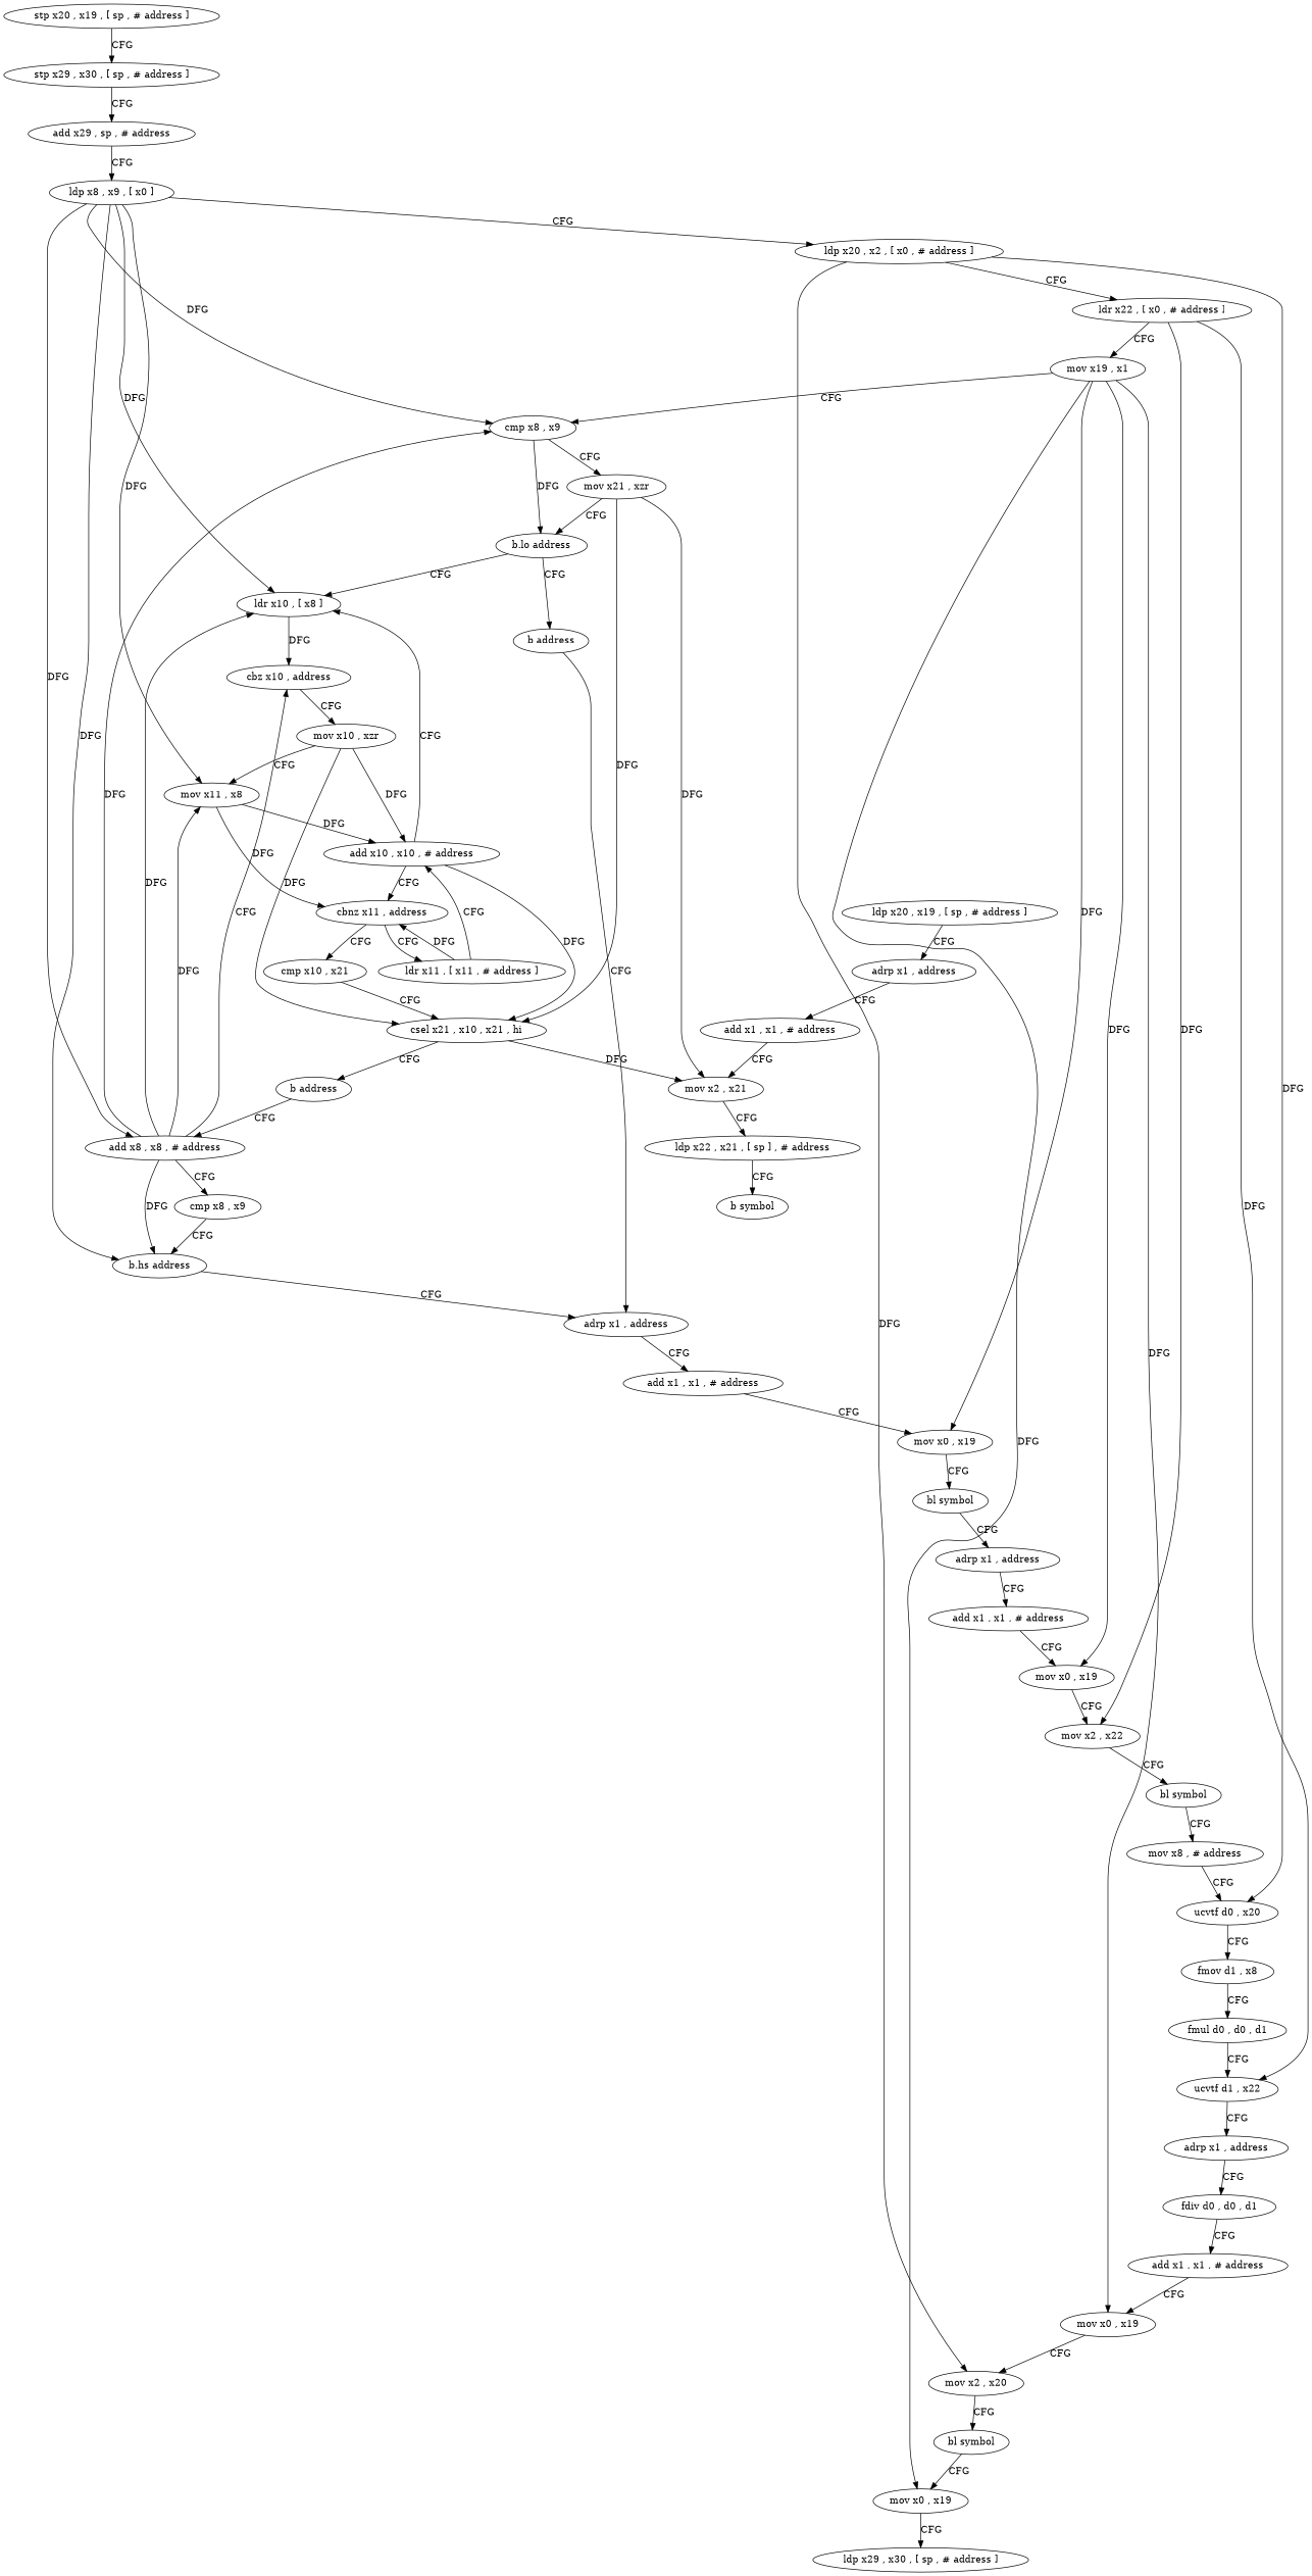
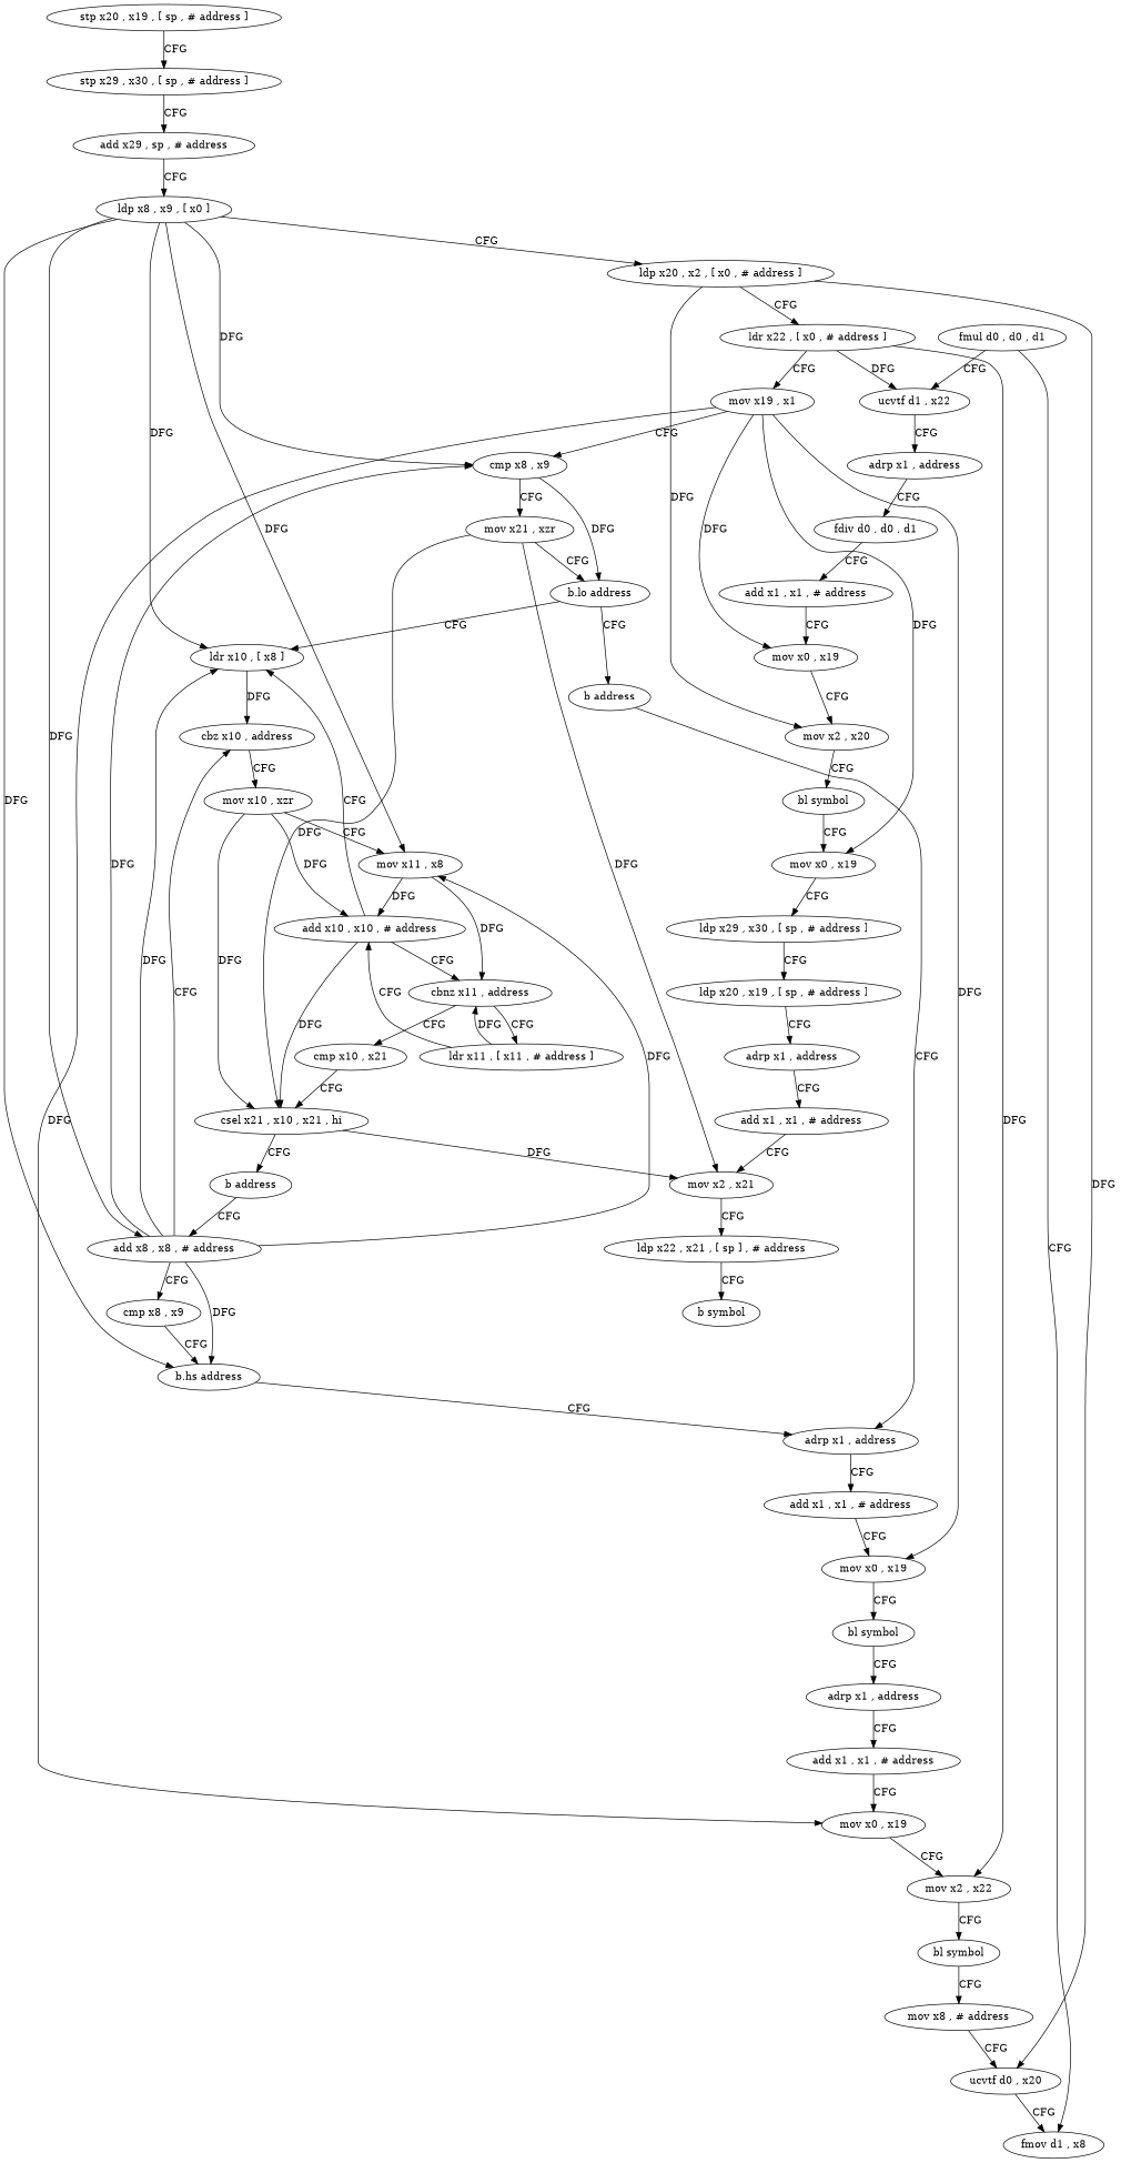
  digraph {
    n1 [label="stp x20 , x19 , [ sp , # address ]"]
    n2 [label="stp x29 , x30 , [ sp , # address ]"]
    n3 [label="add x29 , sp , # address"]
    n4 [label="ldp x8 , x9 , [ x0 ]"]
    n5 [label="ldp x20 , x2 , [ x0 , # address ]"]
    n6 [label="cmp x8 , x9"]
    n7 [label="ldr x10 , [ x8 ]"]
    n8 [label="add x8 , x8 , # address"]
    n9 [label="b.hs address"]
    n10 [label="mov x11 , x8"]
    n11 [label="ldr x22 , [ x0 , # address ]"]
    n12 [label="ucvtf d0 , x20"]
    n13 [label="mov x2 , x20"]
    n14 [label="mov x21 , xzr"]
    n15 [label="b.lo address"]
    n16 [label="cbz x10 , address"]
    n17 [label="cmp x8 , x9"]
    n18 [label="adrp x1 , address"]
    n19 [label="add x10 , x10 , # address"]
    n20 [label="cbnz x11 , address"]
    n21 [label="mov x19 , x1"]
    n22 [label="mov x2 , x22"]
    n23 [label="ucvtf d1 , x22"]
    n24 [label="fmov d1 , x8"]
    n25 [label="bl symbol"]
    n26 [label="mov x0 , x19"]
    n27 [label="mov x0 , x19"]
    n28 [label="mov x0 , x19"]
    n29 [label="mov x0 , x19"]
    n30 [label="bl symbol"]
    n31 [label="adrp x1 , address"]
    n32 [label="bl symbol"]
    n33 [label="ldp x29 , x30 , [ sp , # address ]"]
    n34 [label="mov x2 , x21"]
    n35 [label="csel x21 , x10 , x21 , hi"]
    n36 [label="b address"]
    n37 [label="ldp x22 , x21 , [ sp ] , # address"]
    n38 [label="b address"]
    n39 [label="mov x10 , xzr"]
    n40 [label="add x1 , x1 , # address"]
    n41 [label="ldr x11 , [ x11 , # address ]"]
    n42 [label="cmp x10 , x21"]
    n43 [label="adrp x1 , address"]
    n44 [label="add x1 , x1 , # address"]
    n45 [label="mov x8 , # address"]
    n46 [label="fmul d0 , d0 , d1"]
    n47 [label="fdiv d0 , d0 , d1"]
    n48 [label="add x1 , x1 , # address"]
    n49 [label="ldp x20 , x19 , [ sp , # address ]"]
    n50 [label="adrp x1 , address"]
    n51 [label="add x1 , x1 , # address"]
    n52 [label="b symbol"]
    n1 -> n2 [label=CFG]
    n2 -> n3 [label=CFG]
    n3 -> n4 [label=CFG]
    n4 -> n5 [label=CFG]
    n4 -> n6 [label=DFG]
    n4 -> n7 [label=DFG]
    n4 -> n8 [label=DFG]
    n4 -> n9 [label=DFG]
    n4 -> n10 [label=DFG]
    n5 -> n11 [label=CFG]
    n5 -> n12 [label=DFG]
    n5 -> n13 [label=DFG]
    n6 -> n14 [label=CFG]
    n6 -> n15 [label=DFG]
    n7 -> n16 [label=DFG]
    n8 -> n6 [label=DFG]
    n8 -> n7 [label=DFG]
    n8 -> n9 [label=DFG]
    n8 -> n10 [label=DFG]
    n8 -> n16 [label=CFG]
    n8 -> n17 [label=CFG]
    n9 -> n18 [label=CFG]
    n10 -> n19 [label=DFG]
    n10 -> n20 [label=DFG]
    n11 -> n21 [label=CFG]
    n11 -> n22 [label=DFG]
    n11 -> n23 [label=DFG]
    n12 -> n24 [label=CFG]
    n13 -> n25 [label=CFG]
    n14 -> n15 [label=CFG]
    n14 -> n34 [label=DFG]
    n14 -> n35 [label=DFG]
    n15 -> n7 [label=CFG]
    n15 -> n36 [label=CFG]
    n16 -> n39 [label=CFG]
    n17 -> n9 [label=CFG]
    n18 -> n40 [label=CFG]
    n19 -> n7 [label=CFG]
    n19 -> n20 [label=CFG]
    n19 -> n35 [label=DFG]
    n20 -> n41 [label=CFG]
    n20 -> n42 [label=CFG]
    n21 -> n6 [label=CFG]
    n21 -> n26 [label=DFG]
    n21 -> n27 [label=DFG]
    n21 -> n28 [label=DFG]
    n21 -> n29 [label=DFG]
    n22 -> n30 [label=CFG]
    n23 -> n31 [label=CFG]
-   n24 -> n46 [label=CFG]
+   n46 -> n24 [label=CFG]
    n25 -> n29 [label=CFG]
    n26 -> n32 [label=CFG]
    n27 -> n22 [label=CFG]
    n28 -> n13 [label=CFG]
    n29 -> n33 [label=CFG]
    n30 -> n45 [label=CFG]
    n31 -> n47 [label=CFG]
    n32 -> n43 [label=CFG]
+   n33 -> n49 [label=CFG]
    n34 -> n37 [label=CFG]
    n35 -> n34 [label=DFG]
    n35 -> n38 [label=CFG]
    n36 -> n18 [label=CFG]
    n37 -> n52 [label=CFG]
    n38 -> n8 [label=CFG]
    n39 -> n10 [label=CFG]
    n39 -> n19 [label=DFG]
    n39 -> n35 [label=DFG]
    n40 -> n26 [label=CFG]
    n41 -> n19 [label=CFG]
    n41 -> n20 [label=DFG]
    n42 -> n35 [label=CFG]
    n43 -> n44 [label=CFG]
    n44 -> n27 [label=CFG]
    n45 -> n12 [label=CFG]
    n46 -> n23 [label=CFG]
    n47 -> n48 [label=CFG]
    n48 -> n28 [label=CFG]
    n49 -> n50 [label=CFG]
    n50 -> n51 [label=CFG]
    n51 -> n34 [label=CFG]
  }
